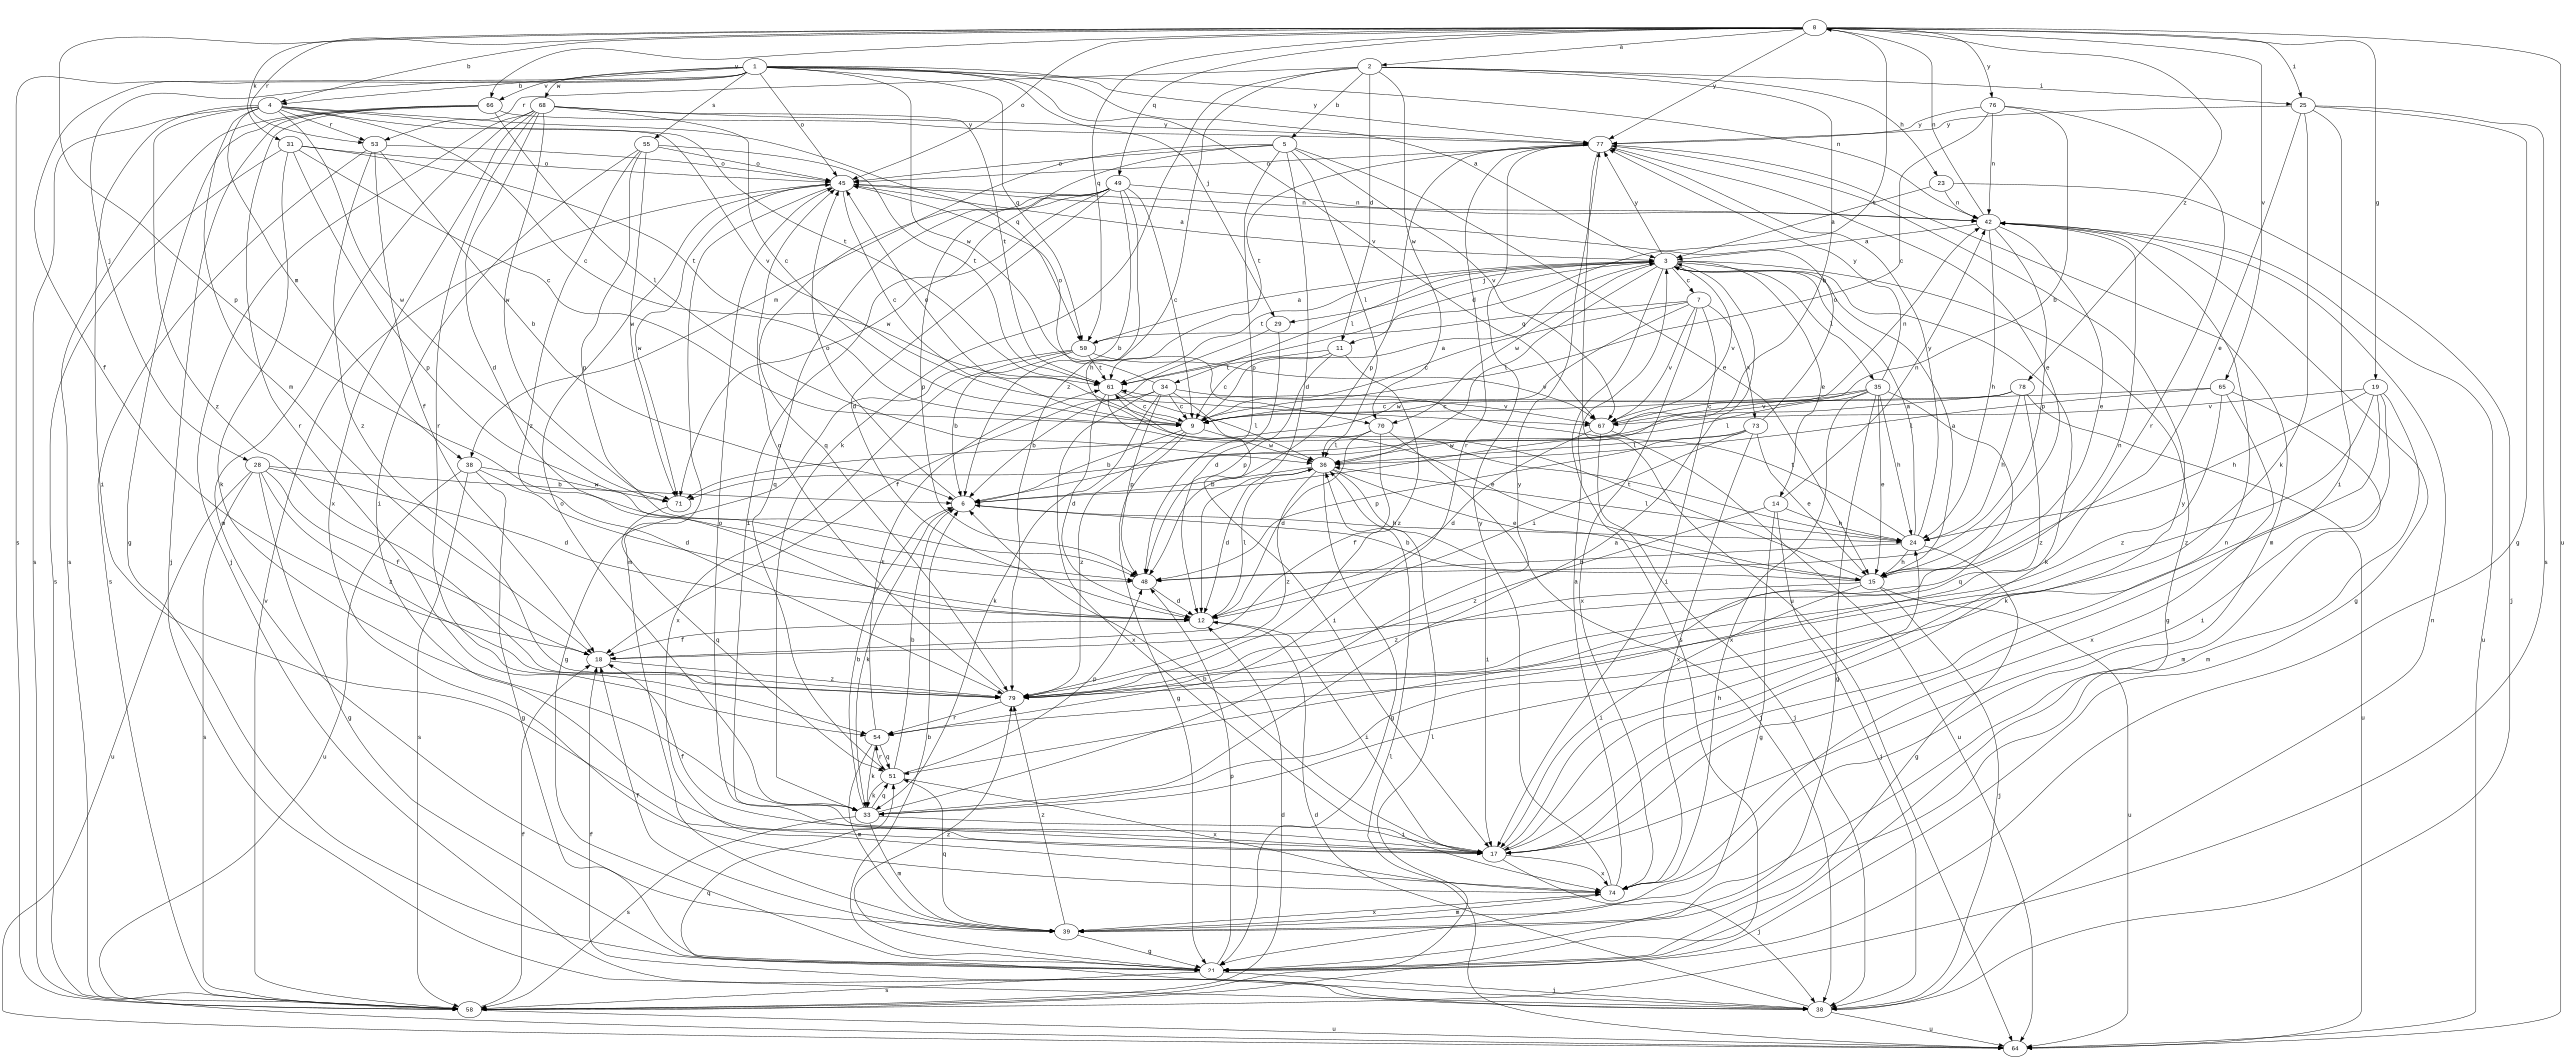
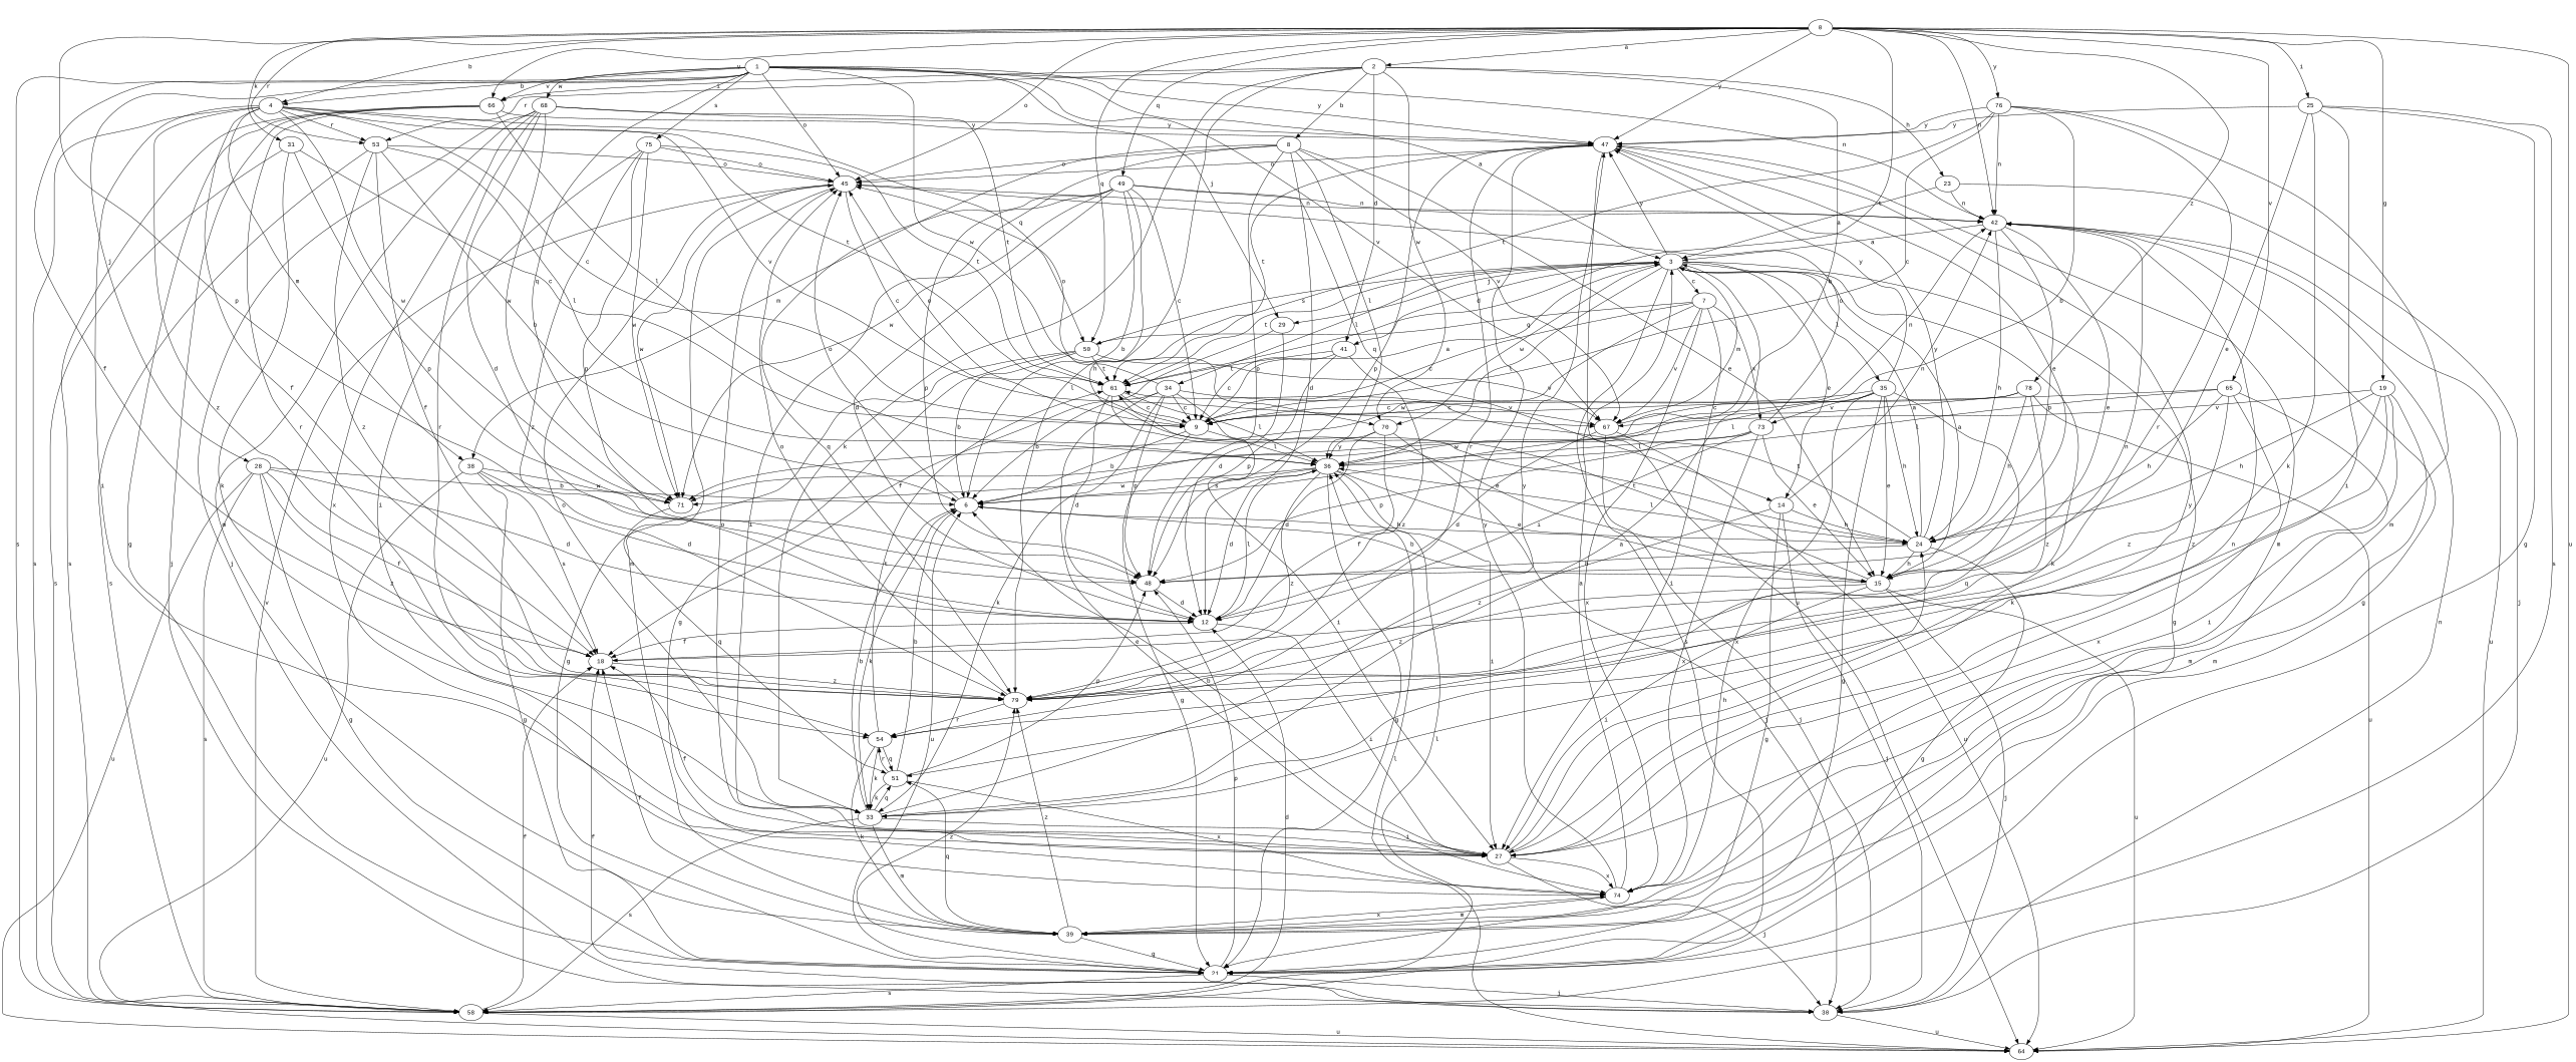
  strict digraph {
    fontname="Liberation Mono"
    node [fontname="Liberation Mono"]
    edge [fontname="Liberation Mono"]
    0
    2
    4
    19
    25
    31
    42
    45
    48
    49
    50
    53
    61
    64
    65
    66
    76
-   77
+   77 [label=47]
    78
    70
-   5
+   5 [label=8]
    6
-   11
+   11 [label=41]
    23
    33
    79
    18
    58
    67
    9
-   27 [label=17]
+   27
    38
    71
    24
    39
    21
    15
    3
    12
    51
    74
    36
    30
    54
    1
    28
    29
-   55
+   55 [label=75]
    68
    7
    14
    34
    35
    73
    0 -> 2 [label=a]
    0 -> 4 [label=b]
    0 -> 19 [label=g]
    0 -> 25 [label=i]
    0 -> 31 [label=k]
-   42 -> 0 [label=n]
+   0 -> 42 [label=n]
    0 -> 45 [label=o]
    0 -> 48 [label=p]
    0 -> 49 [label=q]
    0 -> 50 [label=q]
    0 -> 53 [label=r]
    0 -> 61 [label=t]
    0 -> 64 [label=u]
    0 -> 65 [label=v]
    0 -> 66 [label=v]
    0 -> 76 [label=y]
    0 -> 77 [label=y]
    0 -> 78 [label=z]
-   2 -> 25 [label=i]
+   2 -> 66 [label=i]
    2 -> 53 [label=r]
    2 -> 70 [label=w]
    2 -> 5 [label=b]
    2 -> 6 [label=b]
    2 -> 11 [label=d]
    2 -> 23 [label=h]
    2 -> 33 [label=k]
-   2 -> 79 [label=z]
+   2 -> 79 [label=l]
    4 -> 50 [label=q]
    4 -> 53 [label=r]
    4 -> 61 [label=t]
    4 -> 79 [label=z]
-   4 -> 18 [label=m]
+   4 -> 18 [label=f]
    4 -> 58 [label=s]
    4 -> 67 [label=v]
    4 -> 9 [label=c]
    4 -> 27 [label=i]
    4 -> 38 [label=m]
    4 -> 71 [label=w]
    19 -> 33 [label=k]
    19 -> 79 [label=z]
    19 -> 67 [label=v]
    19 -> 27 [label=i]
    19 -> 24 [label=h]
    19 -> 39 [label=m]
    25 -> 77 [label=y]
    25 -> 33 [label=k]
    25 -> 58 [label=s]
    25 -> 27 [label=i]
    25 -> 21 [label=g]
    25 -> 15 [label=e]
-   31 -> 45 [label=o]
    31 -> 48 [label=p]
    31 -> 33 [label=k]
    31 -> 58 [label=s]
    31 -> 9 [label=c]
    42 -> 48 [label=p]
    42 -> 64 [label=u]
    42 -> 24 [label=h]
    42 -> 21 [label=g]
    42 -> 15 [label=e]
    42 -> 3 [label=a]
    45 -> 42 [label=n]
    45 -> 58 [label=v]
    45 -> 9 [label=c]
    45 -> 71 [label=w]
    45 -> 39 [label=m]
-   45 -> 3 [label=a]
    48 -> 12 [label=d]
    49 -> 42 [label=n]
    49 -> 48 [label=p]
    49 -> 6 [label=b]
    49 -> 79 [label=q]
    49 -> 9 [label=c]
    49 -> 27 [label=i]
    49 -> 24 [label=h]
    49 -> 12 [label=d]
-   49 -> 51 [label=q]
+   49 -> 14 [label=q]
    50 -> 61 [label=t]
    50 -> 6 [label=b]
    50 -> 67 [label=v]
    50 -> 21 [label=g]
-   50 -> 3 [label=a]
-   50 -> 74 [label=x]
+   50 -> 3 [label=s]
+   50 -> 74 [label=g]
    53 -> 45 [label=o]
    53 -> 6 [label=b]
    53 -> 79 [label=z]
    53 -> 18 [label=f]
    53 -> 58 [label=s]
+   53 -> 36 [label=l]
    61 -> 9 [label=c]
    61 -> 15 [label=e]
    61 -> 12 [label=d]
    61 -> 36 [label=l]
    64 -> 36 [label=l]
    65 -> 79 [label=z]
    65 -> 9 [label=c]
+   65 -> 24 [label=h]
    65 -> 39 [label=m]
    65 -> 74 [label=x]
    65 -> 36 [label=l]
    66 -> 77 [label=y]
    66 -> 58 [label=s]
    66 -> 21 [label=g]
    66 -> 36 [label=l]
    66 -> 30 [label=j]
    66 -> 54 [label=r]
    76 -> 42 [label=n]
-   31 -> 61 [label=t]
+   76 -> 61 [label=t]
    76 -> 77 [label=y]
    76 -> 6 [label=b]
    76 -> 9 [label=c]
+   76 -> 39 [label=m]
    76 -> 54 [label=r]
    77 -> 45 [label=o]
    77 -> 48 [label=p]
    77 -> 61 [label=t]
    77 -> 64 [label=u]
    77 -> 39 [label=m]
    77 -> 15 [label=e]
    77 -> 54 [label=r]
    78 -> 64 [label=u]
    78 -> 79 [label=z]
    78 -> 9 [label=c]
    78 -> 71 [label=w]
    78 -> 24 [label=h]
    70 -> 18 [label=f]
    70 -> 12 [label=d]
-   70 -> 36 [label=l]
+   70 -> 36 [label=y]
    70 -> 30 [label=j]
    5 -> 45 [label=o]
    5 -> 48 [label=p]
    5 -> 67 [label=v]
    5 -> 38 [label=m]
    5 -> 71 [label=w]
    5 -> 15 [label=e]
    5 -> 12 [label=d]
    5 -> 36 [label=l]
    6 -> 45 [label=o]
    6 -> 33 [label=k]
    6 -> 24 [label=h]
    11 -> 48 [label=p]
    11 -> 61 [label=t]
    11 -> 79 [label=z]
    11 -> 9 [label=c]
    23 -> 42 [label=n]
    23 -> 3 [label=a]
    23 -> 30 [label=j]
    33 -> 45 [label=o]
    33 -> 77 [label=y]
    33 -> 6 [label=b]
    33 -> 58 [label=s]
    33 -> 27 [label=i]
    33 -> 39 [label=m]
    33 -> 3 [label=a]
    33 -> 51 [label=q]
    79 -> 45 [label=o]
    79 -> 54 [label=r]
    18 -> 42 [label=n]
    18 -> 79 [label=z]
    58 -> 64 [label=u]
    58 -> 18 [label=f]
    58 -> 12 [label=d]
    58 -> 36 [label=l]
    67 -> 42 [label=n]
    67 -> 64 [label=u]
    67 -> 12 [label=d]
    67 -> 30 [label=j]
    9 -> 45 [label=o]
    9 -> 6 [label=b]
-   9 -> 79 [label=z]
    9 -> 21 [label=g]
    9 -> 3 [label=a]
-   9 -> 36 [label=w]
+   9 -> 36 [label=l]
    27 -> 42 [label=n]
    27 -> 45 [label=o]
    27 -> 77 [label=y]
    27 -> 6 [label=b]
    27 -> 18 [label=f]
    27 -> 24 [label=h]
    27 -> 74 [label=x]
    27 -> 30 [label=j]
    38 -> 64 [label=u]
-   38 -> 58 [label=s]
+   38 -> 18 [label=s]
    38 -> 71 [label=w]
    38 -> 21 [label=g]
    38 -> 12 [label=d]
    71 -> 51 [label=q]
    24 -> 48 [label=h]
    24 -> 61 [label=t]
    24 -> 77 [label=y]
    24 -> 21 [label=g]
    24 -> 15 [label=h]
    24 -> 3 [label=a]
    24 -> 36 [label=l]
    39 -> 79 [label=z]
    39 -> 18 [label=f]
    39 -> 21 [label=g]
    39 -> 51 [label=q]
    39 -> 74 [label=x]
    21 -> 48 [label=p]
-   21 -> 6 [label=b]
+   21 -> 6 [label=u]
    21 -> 79 [label=z]
    21 -> 58 [label=s]
    21 -> 30 [label=j]
    15 -> 61 [label=t]
    15 -> 64 [label=u]
    15 -> 6 [label=b]
    15 -> 79 [label=z]
    15 -> 27 [label=i]
    15 -> 3 [label=a]
    15 -> 30 [label=j]
    3 -> 61 [label=t]
    3 -> 77 [label=y]
    3 -> 70 [label=w]
    3 -> 11 [label=d]
    3 -> 58 [label=s]
-   3 -> 67 [label=v]
+   3 -> 67 [label=m]
    3 -> 27 [label=k]
    3 -> 21 [label=g]
    3 -> 36 [label=l]
    3 -> 29 [label=j]
    3 -> 7 [label=c]
    3 -> 14 [label=e]
    3 -> 34 [label=l]
    3 -> 35 [label=l]
    12 -> 18 [label=f]
    12 -> 27 [label=i]
    12 -> 36 [label=l]
    51 -> 48 [label=p]
    51 -> 6 [label=b]
    51 -> 33 [label=k]
    51 -> 74 [label=x]
    51 -> 54 [label=r]
    74 -> 77 [label=y]
    74 -> 39 [label=m]
    74 -> 3 [label=a]
-   36 -> 6 [label=b]
+   36 -> 6 [label=s]
    36 -> 79 [label=z]
    36 -> 27 [label=i]
+   36 -> 71 [label=w]
    36 -> 21 [label=g]
    36 -> 15 [label=e]
    36 -> 12 [label=d]
    30 -> 42 [label=n]
    30 -> 64 [label=u]
    30 -> 18 [label=f]
-   30 -> 12 [label=d]
-   30 -> 51 [label=q]
    54 -> 61 [label=t]
    54 -> 33 [label=k]
-   54 -> 39 [label=m]
+   54 -> 39 [label=k]
    54 -> 51 [label=q]
    1 -> 4 [label=b]
    1 -> 42 [label=n]
    1 -> 45 [label=o]
-   1 -> 50 [label=q]
+   1 -> 71 [label=q]
    1 -> 66 [label=v]
    1 -> 77 [label=y]
    1 -> 70 [label=w]
    1 -> 18 [label=f]
    1 -> 58 [label=s]
    1 -> 67 [label=v]
    1 -> 3 [label=a]
    1 -> 28 [label=j]
    1 -> 29 [label=j]
    1 -> 55 [label=s]
    1 -> 68 [label=w]
    28 -> 64 [label=u]
    28 -> 6 [label=b]
    28 -> 79 [label=z]
    28 -> 18 [label=f]
    28 -> 58 [label=s]
    28 -> 21 [label=g]
    28 -> 12 [label=d]
    29 -> 18 [label=f]
    29 -> 12 [label=d]
    55 -> 45 [label=o]
    55 -> 48 [label=p]
    55 -> 61 [label=t]
    55 -> 79 [label=z]
    55 -> 27 [label=i]
    55 -> 71 [label=w]
    68 -> 61 [label=t]
    68 -> 77 [label=y]
-   68 -> 9 [label=c]
    68 -> 71 [label=w]
    68 -> 39 [label=m]
    68 -> 12 [label=d]
    68 -> 74 [label=x]
    68 -> 30 [label=j]
    68 -> 54 [label=r]
    7 -> 50 [label=q]
    7 -> 67 [label=v]
    7 -> 9 [label=c]
    7 -> 27 [label=i]
    7 -> 71 [label=w]
    7 -> 74 [label=x]
    7 -> 73 [label=x]
    14 -> 42 [label=n]
    14 -> 79 [label=z]
    14 -> 24 [label=h]
    14 -> 21 [label=g]
    14 -> 30 [label=j]
    34 -> 45 [label=o]
    34 -> 48 [label=p]
    34 -> 6 [label=b]
    34 -> 33 [label=k]
    34 -> 67 [label=v]
    34 -> 9 [label=c]
    34 -> 27 [label=i]
-   34 -> 74 [label=x]
+   34 -> 74 [label=e]
    35 -> 77 [label=y]
-   35 -> 67 [label=v]
+   35 -> 73 [label=v]
    35 -> 9 [label=c]
    35 -> 24 [label=h]
    35 -> 21 [label=g]
    35 -> 15 [label=e]
    35 -> 51 [label=q]
    35 -> 74 [label=x]
    35 -> 36 [label=l]
    73 -> 45 [label=o]
    73 -> 48 [label=p]
    73 -> 15 [label=e]
    73 -> 12 [label=i]
    73 -> 74 [label=x]
    73 -> 36 [label=l]
  }
